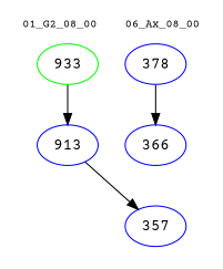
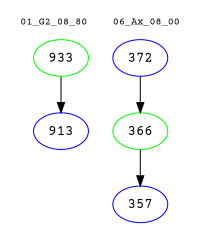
  digraph {
    fontname="Courier Prime"
    node [color=blue fontname="Courier Prime"]
    edge [color=black fontname="Courier Prime"]
-   n1 [label=366]
+   n1 [color=green label=366]
    n2 [label=357]
-   n3 [label=378]
+   n3 [label=372]
    n4 [color=green label=933]
    n5 [label=913]
    subgraph cluster_1 {
      color=white
      fontsize=10
      label="06_Ax_08_00"
      n1
      n2
      n3
    }
    subgraph cluster_2 {
      color=white
      fontsize=10
-     label="01_G2_08_00"
+     label="01_G2_08_80"
      n4
      n5
    }
-   n5 -> n2
+   n1 -> n2
    n3 -> n1
    n4 -> n5
  }
